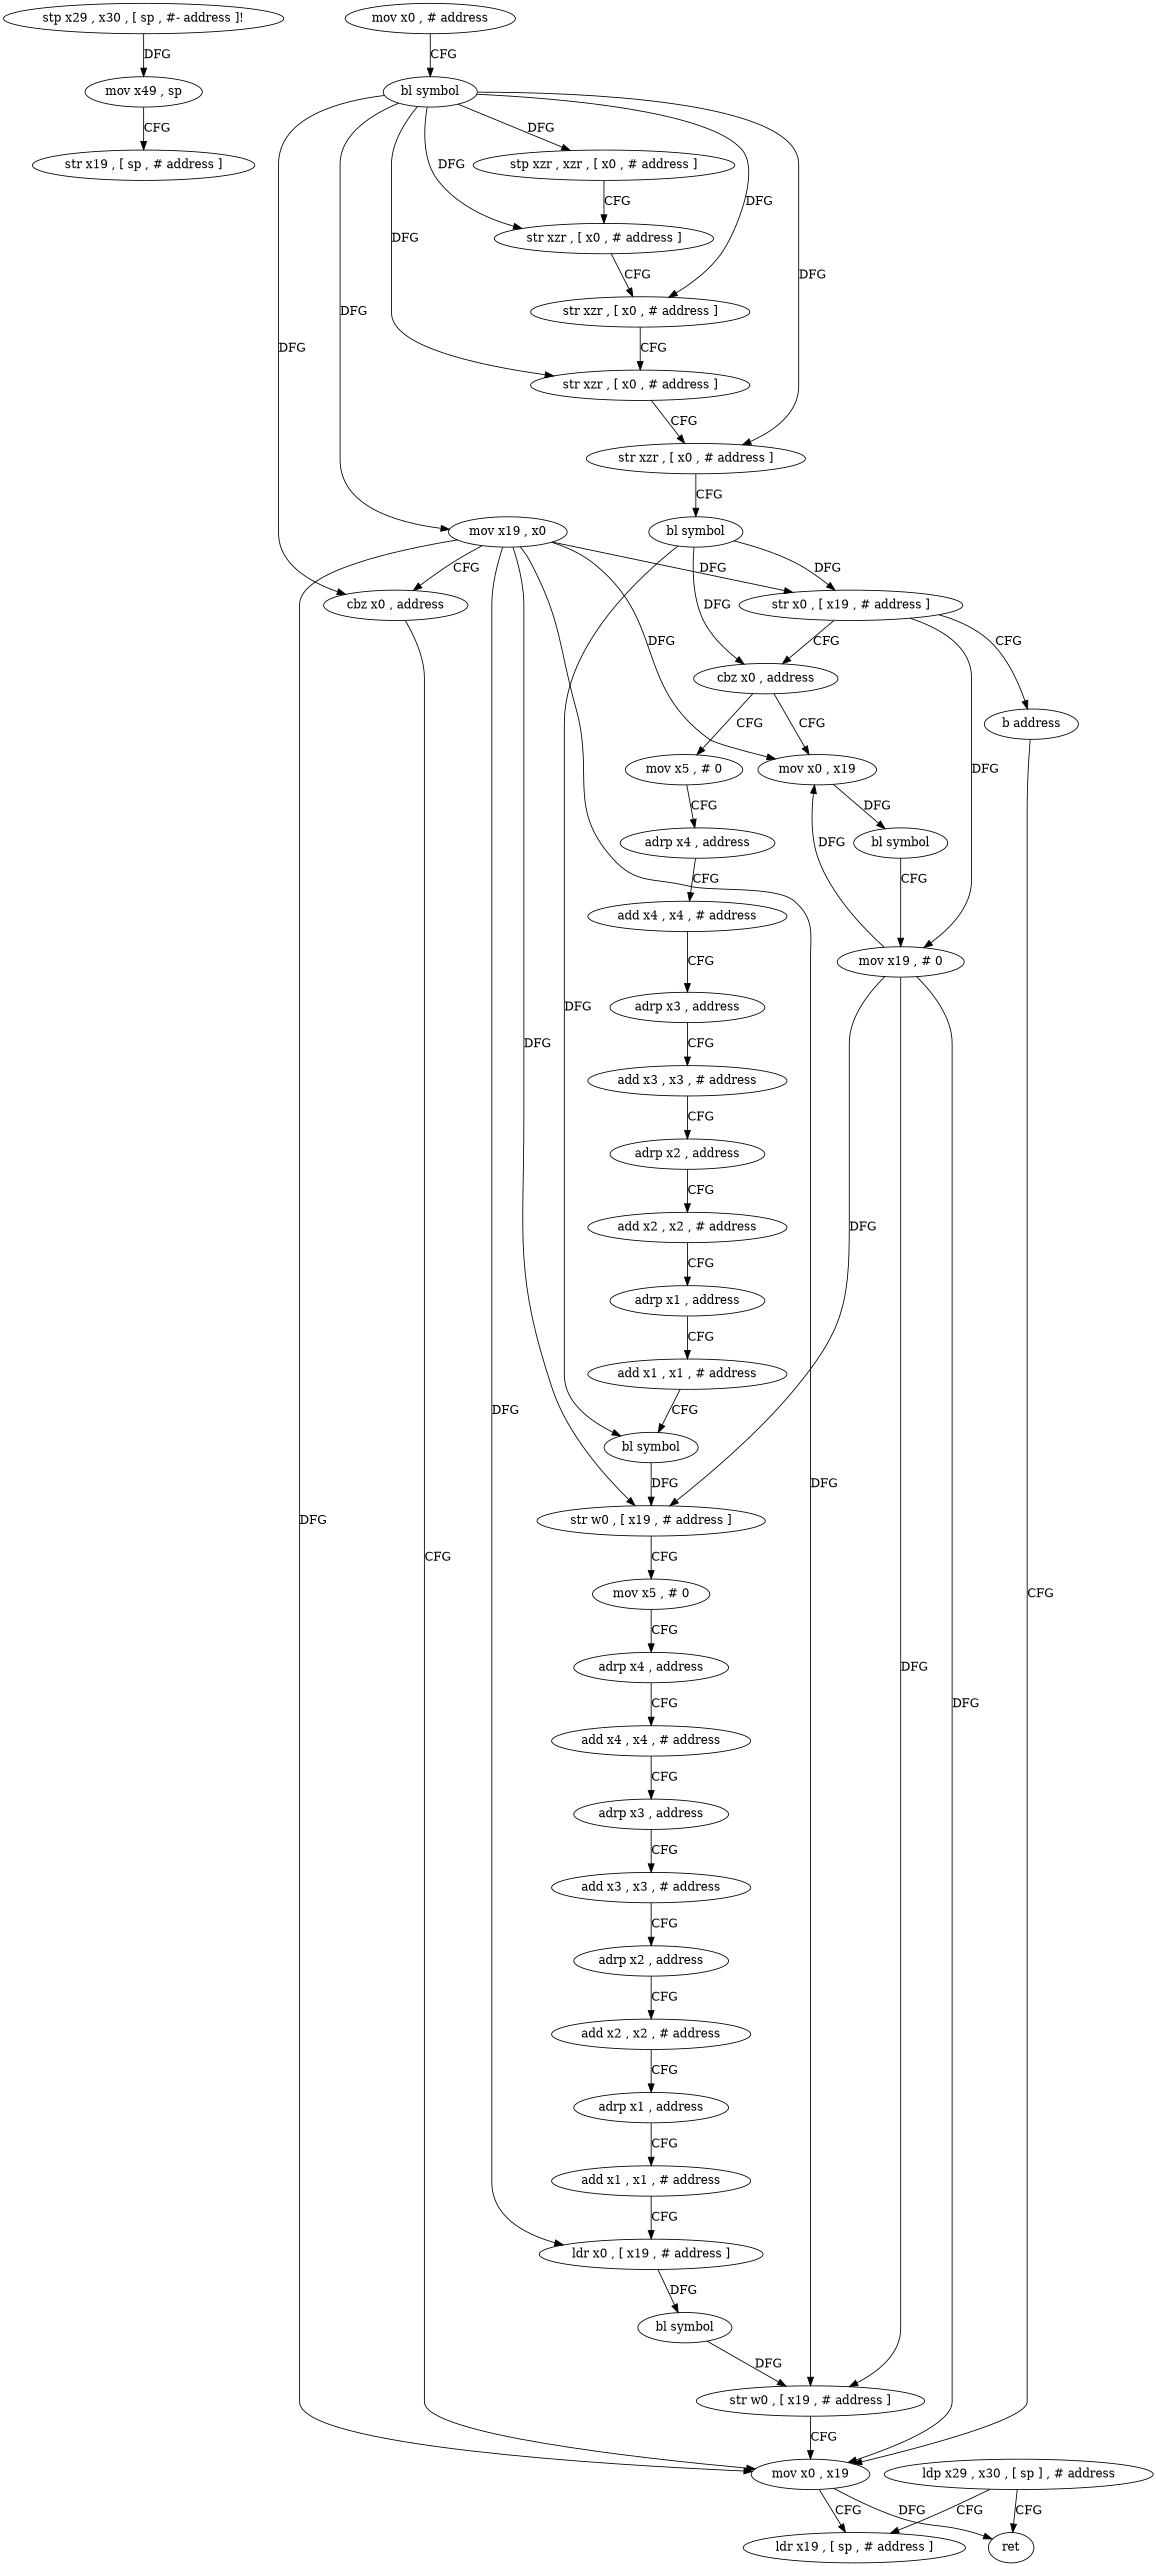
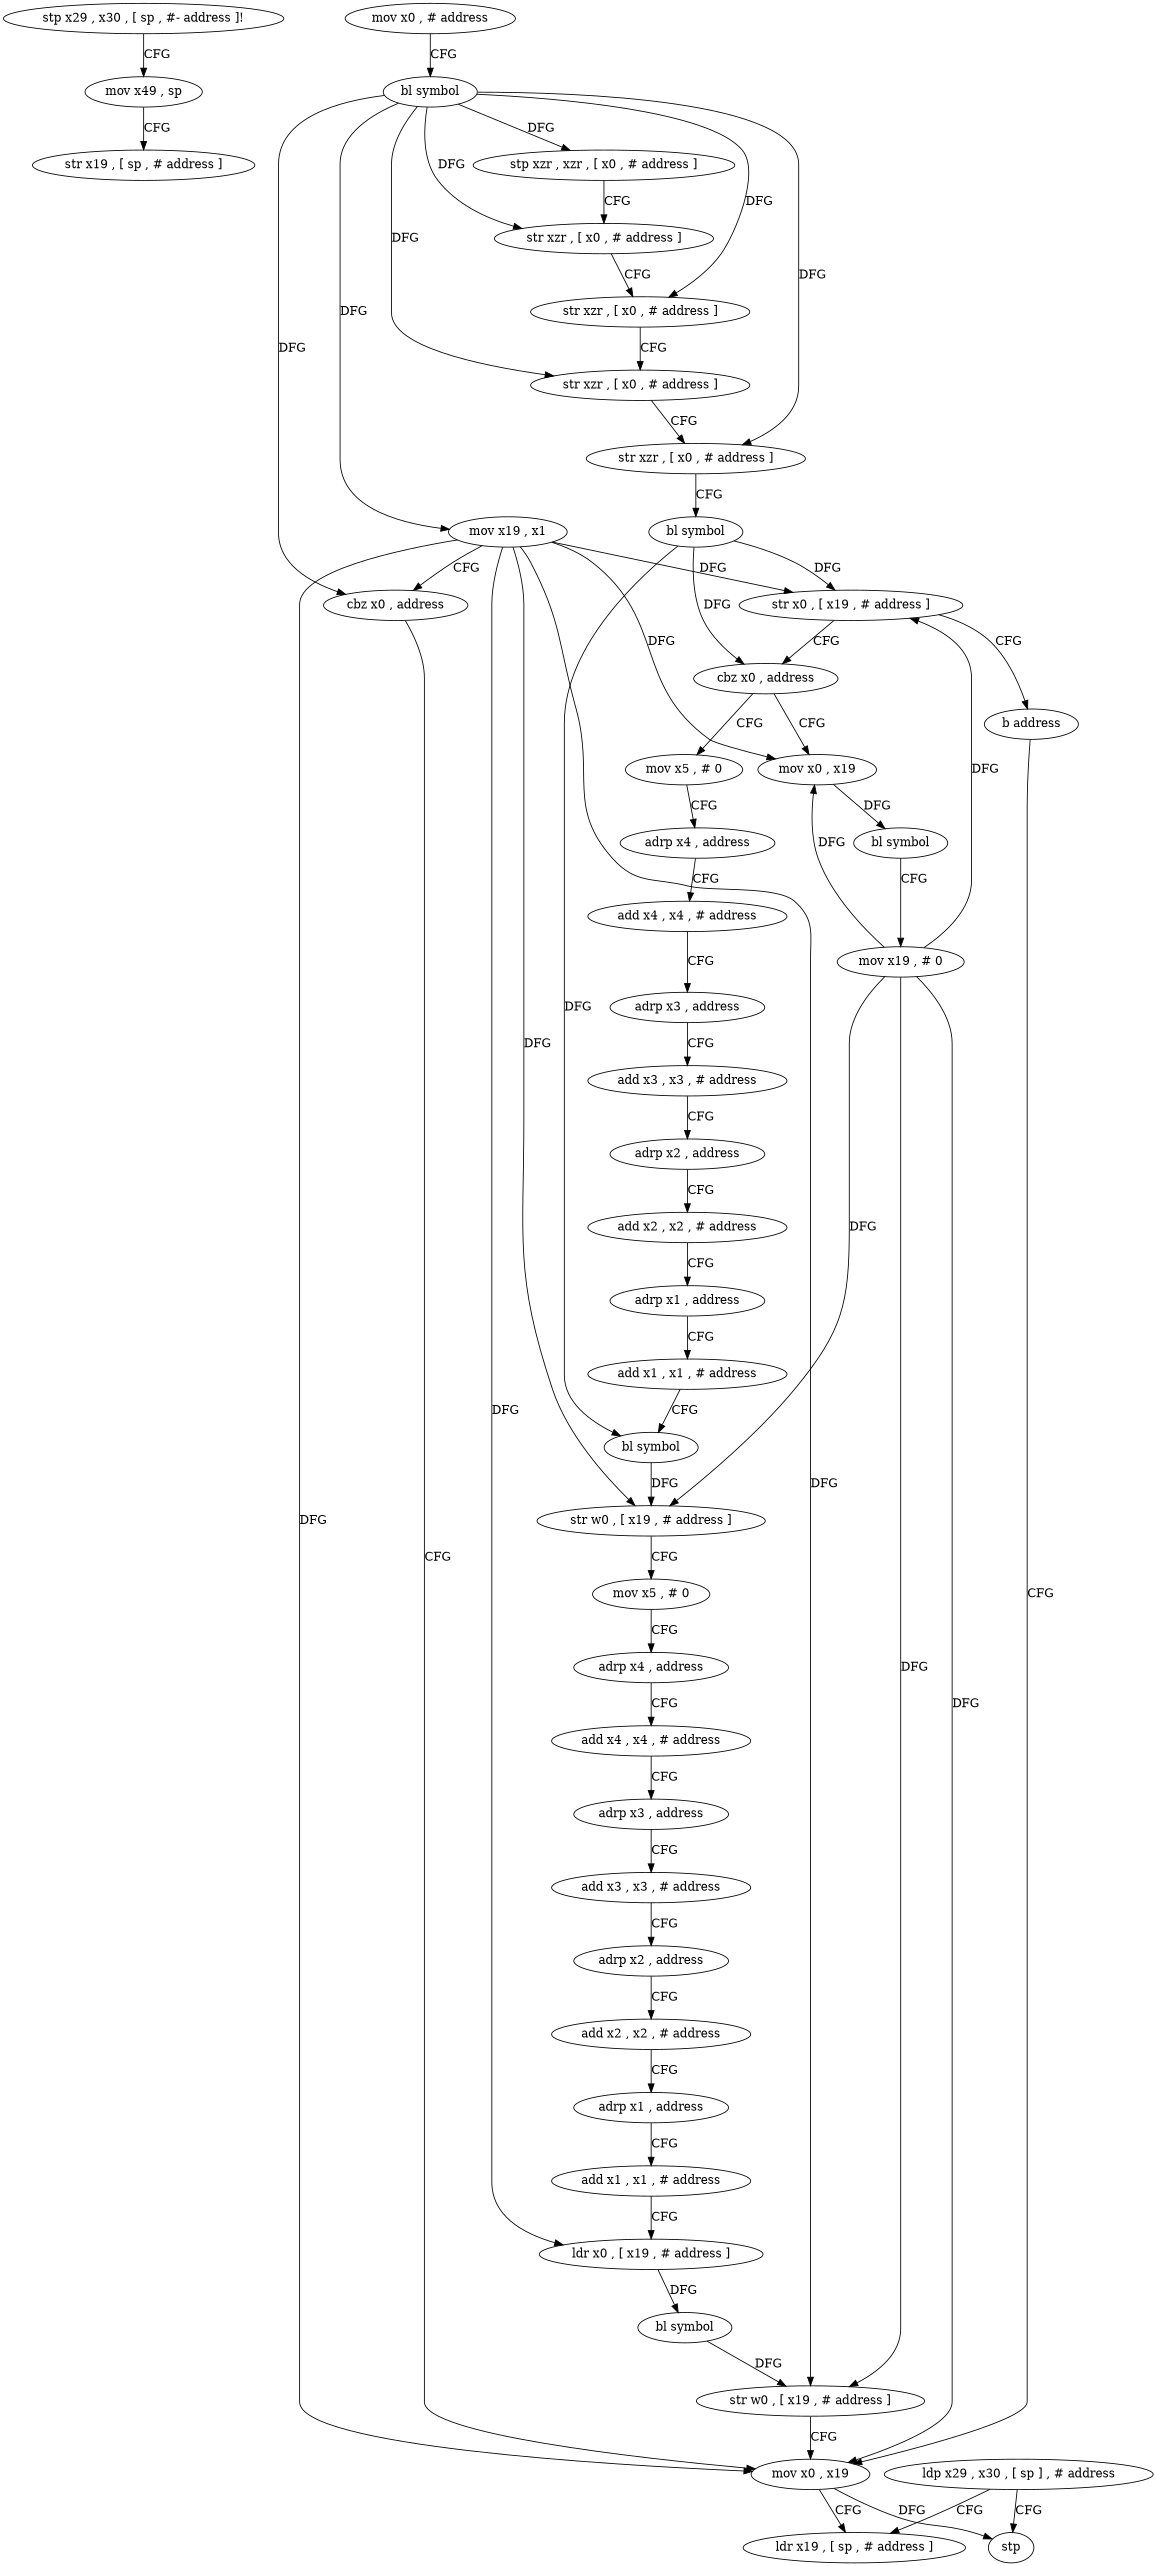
  digraph {
    n1 [label="stp x29 , x30 , [ sp , #- address ]!"]
    n2 [label="mov x49 , sp"]
    n3 [label="str x19 , [ sp , # address ]"]
    n4 [label="mov x0 , # address"]
    n5 [label="bl symbol"]
-   n6 [label="mov x19 , x0"]
+   n6 [label="mov x19 , x1"]
    n7 [label="cbz x0 , address"]
    n8 [label="stp xzr , xzr , [ x0 , # address ]"]
    n9 [label="str xzr , [ x0 , # address ]"]
    n10 [label="str xzr , [ x0 , # address ]"]
    n11 [label="str xzr , [ x0 , # address ]"]
    n12 [label="str xzr , [ x0 , # address ]"]
    n13 [label="mov x0 , x19"]
    n14 [label="str x0 , [ x19 , # address ]"]
    n15 [label="mov x0 , x19"]
    n16 [label="str w0 , [ x19 , # address ]"]
    n17 [label="ldr x0 , [ x19 , # address ]"]
    n18 [label="str w0 , [ x19 , # address ]"]
    n19 [label="bl symbol"]
    n20 [label="ldr x19 , [ sp , # address ]"]
-   n21 [label=ret]
+   n21 [label=stp]
    n22 [label="cbz x0 , address"]
    n23 [label="b address"]
    n24 [label="bl symbol"]
    n25 [label="mov x5 , # 0"]
    n26 [label="bl symbol"]
    n27 [label="ldp x29 , x30 , [ sp ] , # address"]
    n28 [label="bl symbol"]
    n29 [label="mov x5 , # 0"]
    n30 [label="adrp x4 , address"]
    n31 [label="mov x19 , # 0"]
    n32 [label="add x4 , x4 , # address"]
    n33 [label="adrp x3 , address"]
    n34 [label="add x3 , x3 , # address"]
    n35 [label="adrp x2 , address"]
    n36 [label="add x2 , x2 , # address"]
    n37 [label="adrp x1 , address"]
    n38 [label="add x1 , x1 , # address"]
    n39 [label="adrp x4 , address"]
    n40 [label="add x4 , x4 , # address"]
    n41 [label="adrp x3 , address"]
    n42 [label="add x3 , x3 , # address"]
    n43 [label="adrp x2 , address"]
    n44 [label="add x2 , x2 , # address"]
    n45 [label="adrp x1 , address"]
    n46 [label="add x1 , x1 , # address"]
-   n1 -> n2 [label=DFG]
+   n1 -> n2 [label=CFG]
    n2 -> n3 [label=CFG]
    n4 -> n5 [label=CFG]
    n5 -> n6 [label=DFG]
    n5 -> n7 [label=DFG]
    n5 -> n8 [label=DFG]
    n5 -> n9 [label=DFG]
    n5 -> n10 [label=DFG]
    n5 -> n11 [label=DFG]
    n5 -> n12 [label=DFG]
    n6 -> n7 [label=CFG]
    n6 -> n13 [label=DFG]
    n6 -> n14 [label=DFG]
    n6 -> n15 [label=DFG]
    n6 -> n16 [label=DFG]
    n6 -> n17 [label=DFG]
    n6 -> n18 [label=DFG]
    n7 -> n13 [label=CFG]
    n8 -> n9 [label=CFG]
    n9 -> n10 [label=CFG]
    n10 -> n11 [label=CFG]
    n11 -> n12 [label=CFG]
    n12 -> n19 [label=CFG]
    n13 -> n20 [label=CFG]
    n13 -> n21 [label=DFG]
    n14 -> n22 [label=CFG]
    n14 -> n23 [label=CFG]
    n15 -> n24 [label=DFG]
    n16 -> n25 [label=CFG]
    n17 -> n26 [label=DFG]
    n18 -> n13 [label=CFG]
    n19 -> n14 [label=DFG]
    n19 -> n22 [label=DFG]
    n19 -> n28 [label=DFG]
    n22 -> n15 [label=CFG]
    n22 -> n29 [label=CFG]
    n23 -> n13 [label=CFG]
    n24 -> n31 [label=CFG]
    n25 -> n39 [label=CFG]
    n26 -> n18 [label=DFG]
    n27 -> n20 [label=CFG]
    n27 -> n21 [label=CFG]
    n28 -> n16 [label=DFG]
    n29 -> n30 [label=CFG]
    n30 -> n32 [label=CFG]
    n31 -> n13 [label=DFG]
-   n14 -> n31 [label=DFG]
+   n31 -> n14 [label=DFG]
    n31 -> n15 [label=DFG]
    n31 -> n16 [label=DFG]
    n31 -> n18 [label=DFG]
    n32 -> n33 [label=CFG]
    n33 -> n34 [label=CFG]
    n34 -> n35 [label=CFG]
    n35 -> n36 [label=CFG]
    n36 -> n37 [label=CFG]
    n37 -> n38 [label=CFG]
    n38 -> n28 [label=CFG]
    n39 -> n40 [label=CFG]
    n40 -> n41 [label=CFG]
    n41 -> n42 [label=CFG]
    n42 -> n43 [label=CFG]
    n43 -> n44 [label=CFG]
    n44 -> n45 [label=CFG]
    n45 -> n46 [label=CFG]
    n46 -> n17 [label=CFG]
  }
